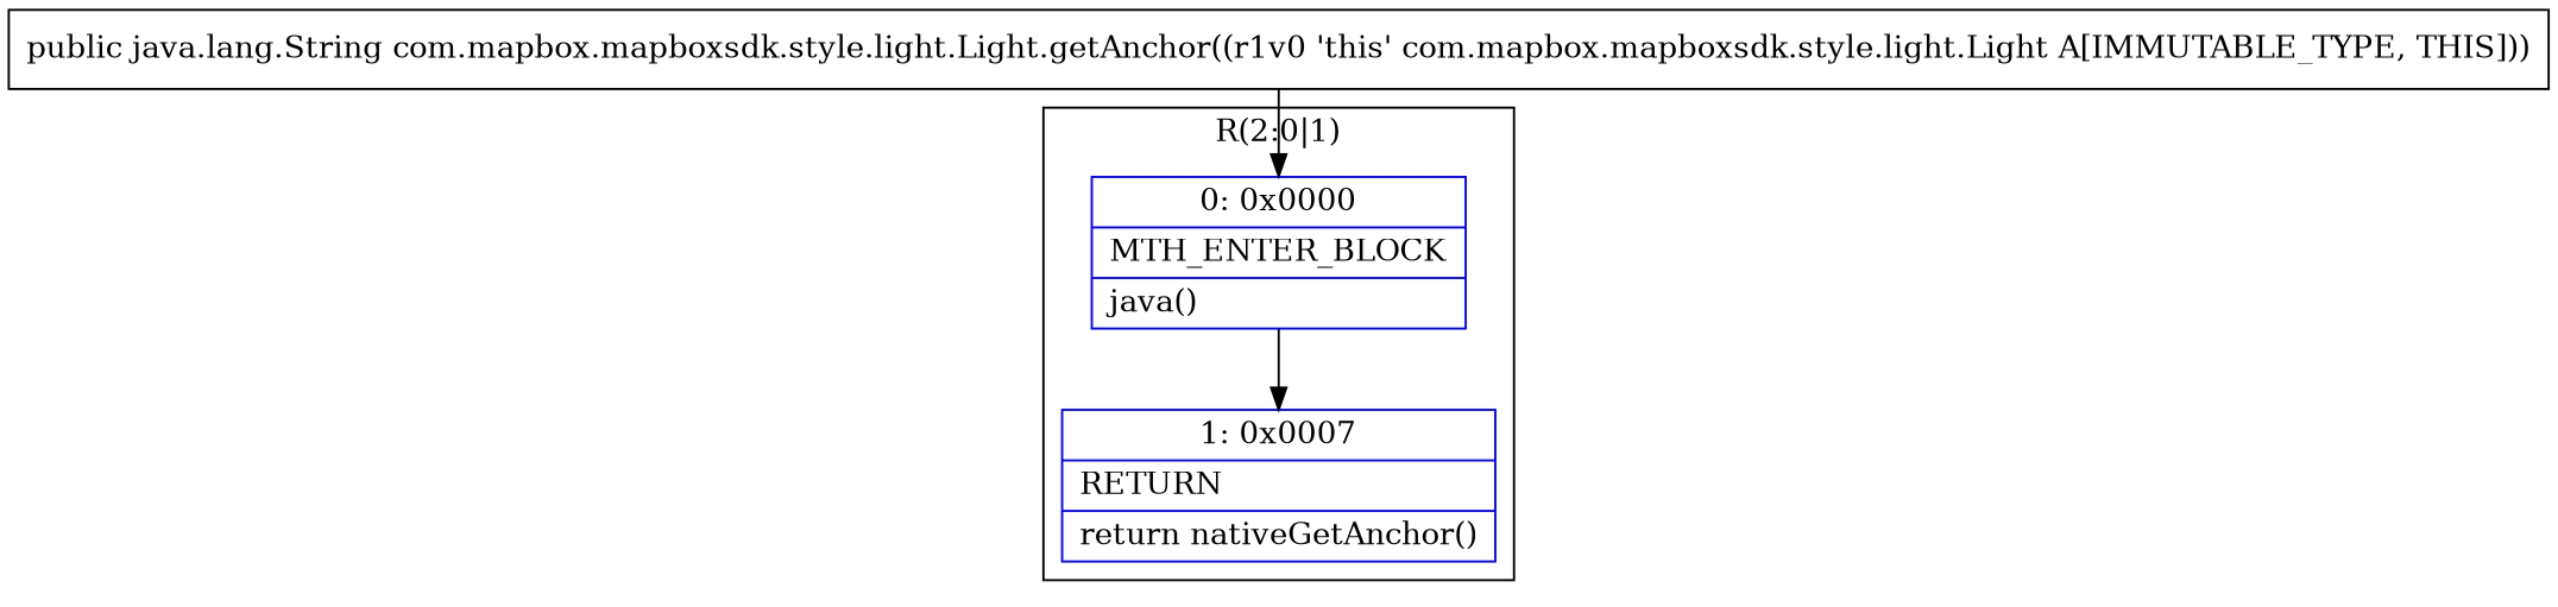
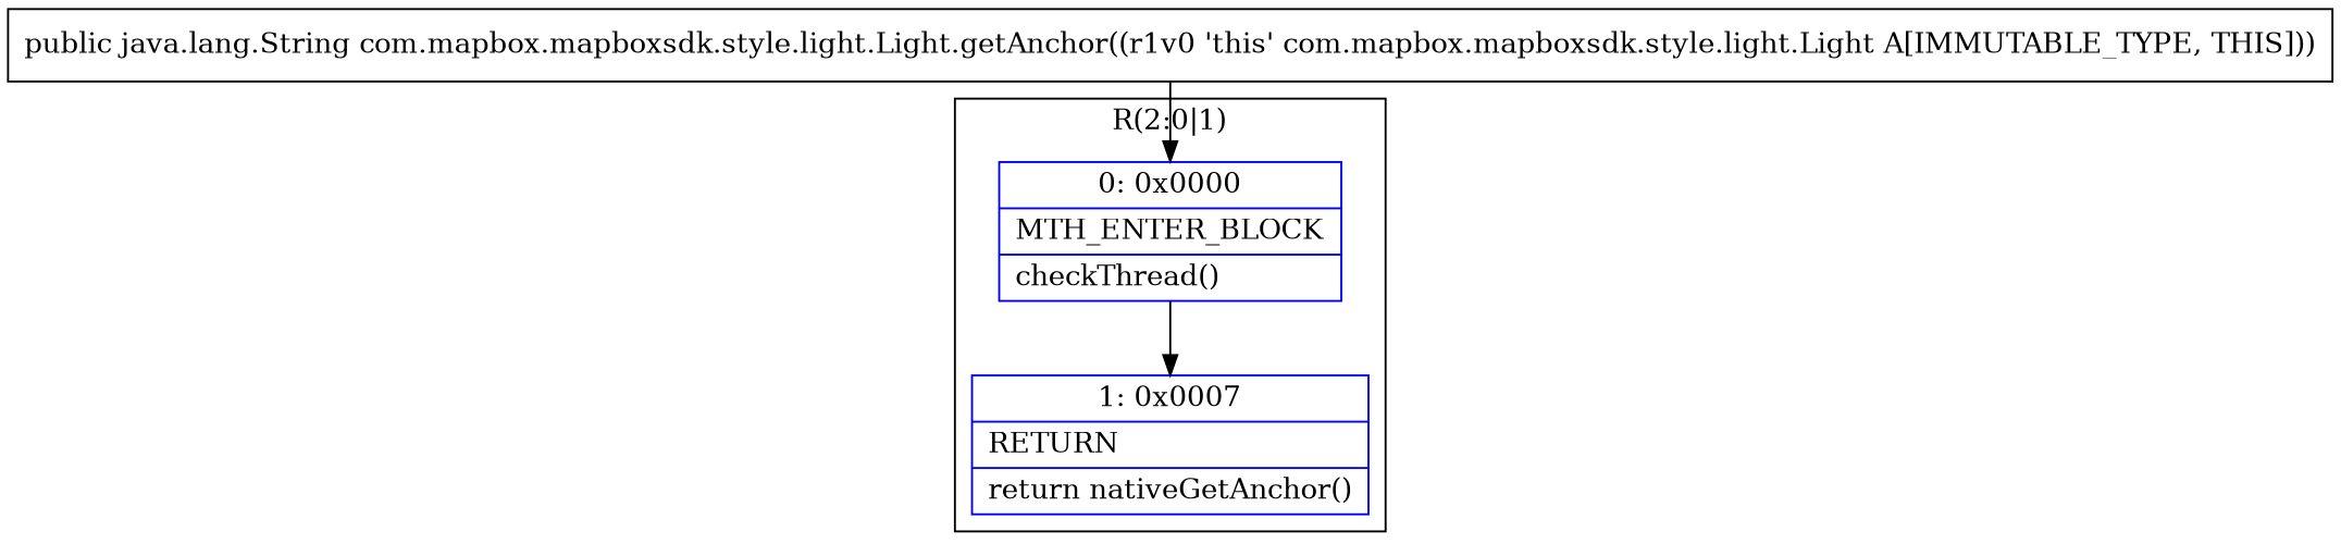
  digraph {
    node [color=blue shape=record]
-   n1 [label="{0\:\ 0x0000|MTH_ENTER_BLOCK\l|java()\l}"]
+   n1 [label="{0\:\ 0x0000|MTH_ENTER_BLOCK\l|checkThread()\l}"]
    n2 [label="{1\:\ 0x0007|RETURN\l|return nativeGetAnchor()\l}"]
    n3 [label="{public java.lang.String com.mapbox.mapboxsdk.style.light.Light.getAnchor((r1v0 'this' com.mapbox.mapboxsdk.style.light.Light A[IMMUTABLE_TYPE, THIS])) }" color=""]
    subgraph cluster_1 {
      label="R(2:0|1)"
      n1
      n2
    }
    n1 -> n2
    n3 -> n1
  }
